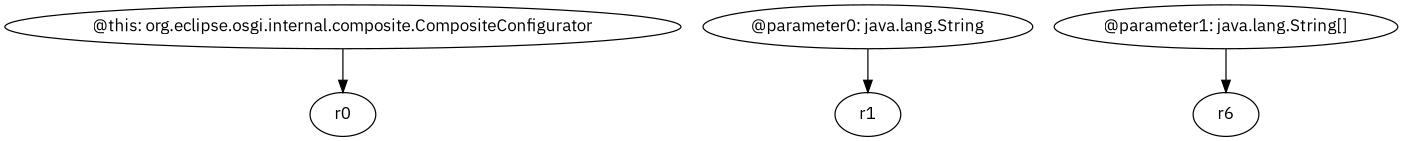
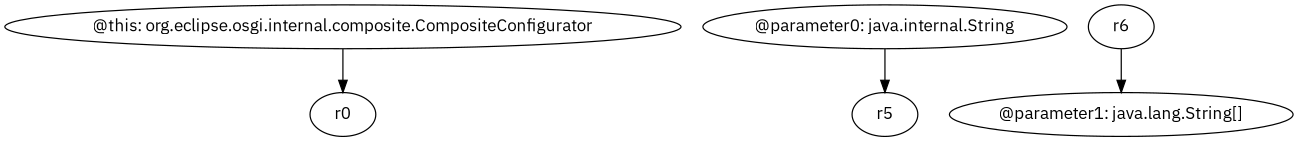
  digraph {
    fontname="IBM Plex Sans"
    node [fontname="IBM Plex Sans"]
    edge [fontname="IBM Plex Sans"]
    n1 [label="@this: org.eclipse.osgi.internal.composite.CompositeConfigurator"]
    n2 [label=r0]
-   n3 [label="@parameter0: java.lang.String"]
-   n4 [label=r1]
+   n3 [label="@parameter0: java.internal.String"]
+   n4 [label=r5]
    n5 [label="@parameter1: java.lang.String[]"]
    n6 [label=r6]
    n1 -> n2
    n3 -> n4
-   n5 -> n6
+   n6 -> n5
  }
